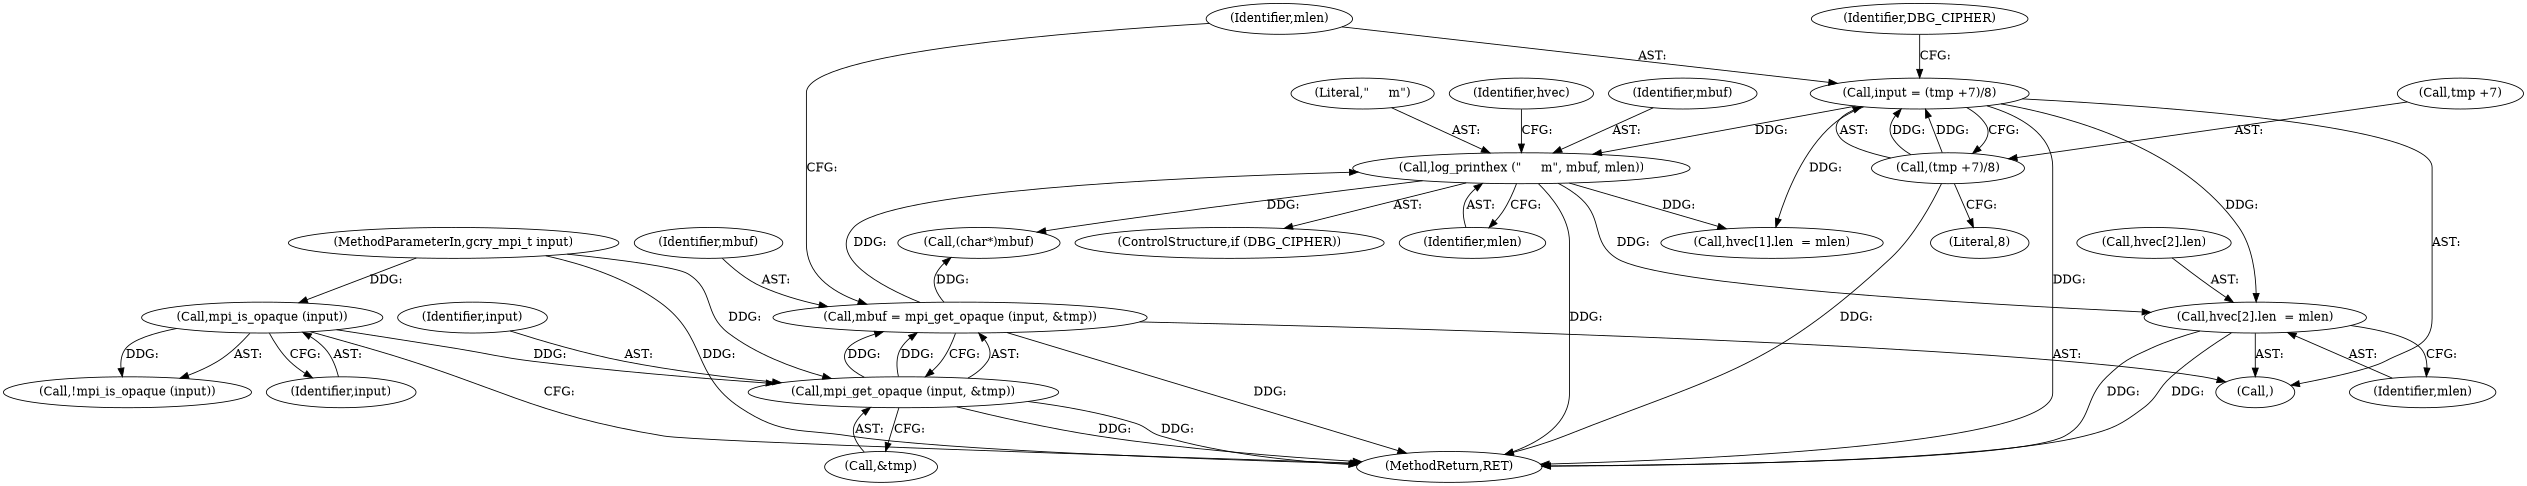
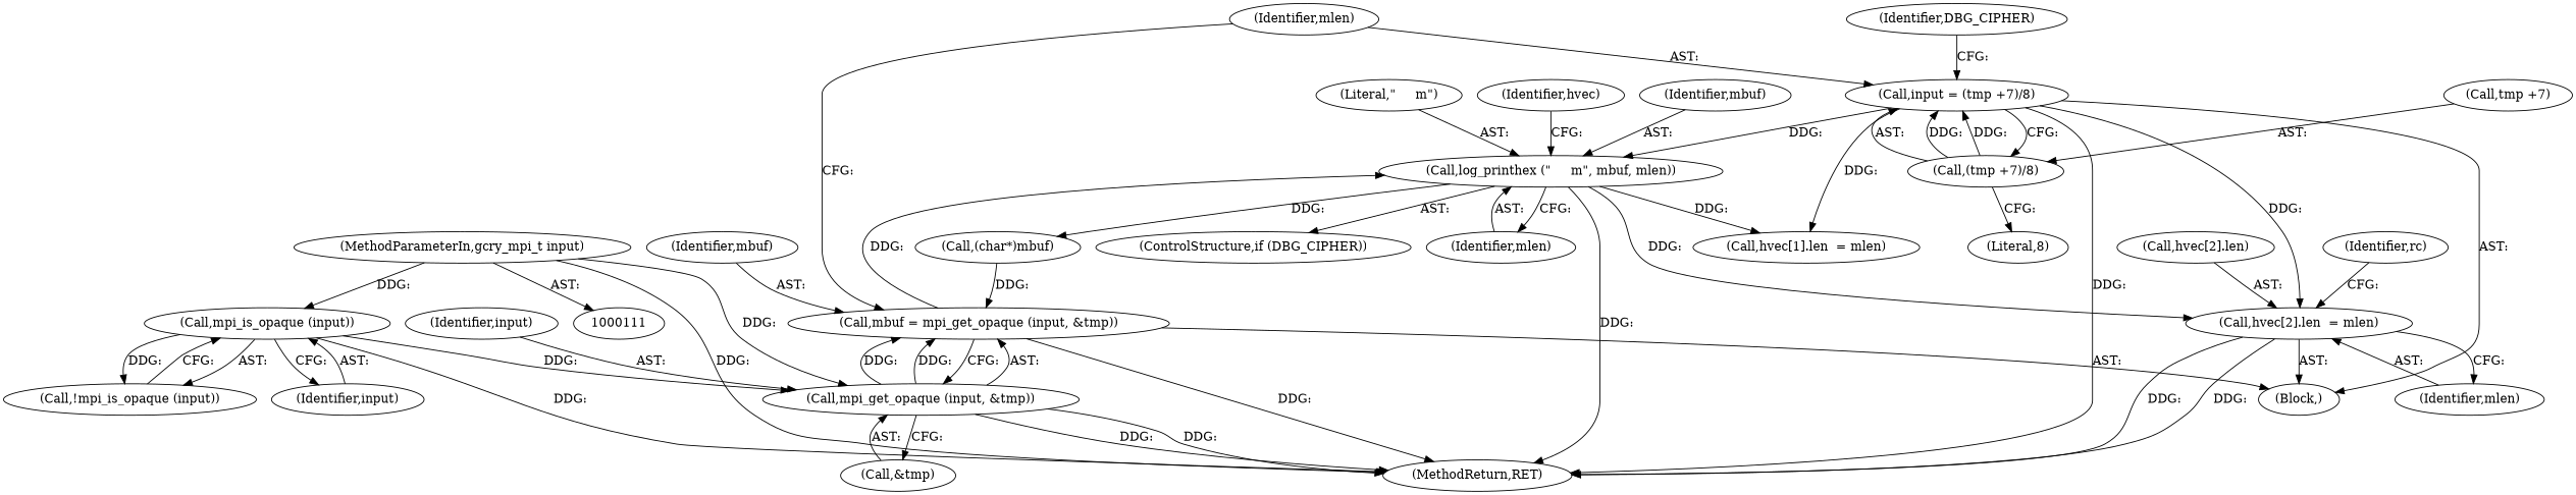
  digraph {
    n1 [label="(Call,hvec[2].len  = mlen)"]
    n2 [label="(MethodReturn,RET)"]
-   n3 [label="(Call,)"]
+   n3 [label="(Block,)"]
    n4 [label="(Identifier,mlen)"]
    n5 [label="(Call,input = (tmp +7)/8)"]
    n6 [label="(Call,(tmp +7)/8)"]
    n7 [label="(Call,log_printhex (\"     m\", mbuf, mlen))"]
    n8 [label="(Call,hvec[1].len  = mlen)"]
    n9 [label="(Literal,8)"]
    n10 [label="(Call,(char*)mbuf)"]
    n11 [label="(ControlStructure,if (DBG_CIPHER))"]
    n12 [label="(Identifier,mlen)"]
    n13 [label="(Call,mbuf = mpi_get_opaque (input, &tmp))"]
    n14 [label="(Call,mpi_get_opaque (input, &tmp))"]
    n15 [label="(Call,&tmp)"]
    n16 [label="(Call,mpi_is_opaque (input))"]
    n17 [label="(Call,!mpi_is_opaque (input))"]
    n18 [label="(Identifier,input)"]
    n19 [label="(MethodParameterIn,gcry_mpi_t input)"]
+   1000111
    n21 [label="(Identifier,hvec)"]
+   n22 [label="(Identifier,rc)"]
    n23 [label="(Identifier,input)"]
    n24 [label="(Identifier,mbuf)"]
    n25 [label="(Call,tmp +7)"]
    n26 [label="(Identifier,DBG_CIPHER)"]
    n27 [label="(Identifier,mbuf)"]
    n28 [label="(Call,hvec[2].len)"]
    n29 [label="(Literal,\"     m\")"]
    n30 [label="(Identifier,mlen)"]
    n1 -> n2 [label="DDG: "]
    n1 -> n2 [label="DDG: "]
    n1 -> n3 [label="AST: "]
    n1 -> n4 [label="CFG: "]
    n4 -> n1 [label="AST: "]
    n5 -> n1 [label="DDG: "]
    n5 -> n2 [label="DDG: "]
    n5 -> n3 [label="AST: "]
    n5 -> n6 [label="CFG: "]
    n5 -> n7 [label="DDG: "]
    n5 -> n8 [label="DDG: "]
-   n6 -> n2 [label="DDG: "]
    n6 -> n5 [label="AST: "]
    n6 -> n5 [label="DDG: "]
    n6 -> n5 [label="DDG: "]
    n6 -> n9 [label="CFG: "]
    n7 -> n1 [label="DDG: "]
    n7 -> n2 [label="DDG: "]
    n7 -> n8 [label="DDG: "]
    n7 -> n10 [label="DDG: "]
    n7 -> n11 [label="AST: "]
    n7 -> n12 [label="CFG: "]
    n12 -> n7 [label="AST: "]
    n13 -> n2 [label="DDG: "]
    n13 -> n3 [label="AST: "]
    n13 -> n7 [label="DDG: "]
-   n13 -> n10 [label="DDG: "]
+   n10 -> n13 [label="DDG: "]
    n13 -> n14 [label="CFG: "]
    n14 -> n2 [label="DDG: "]
    n14 -> n2 [label="DDG: "]
    n14 -> n13 [label="AST: "]
    n14 -> n13 [label="DDG: "]
    n14 -> n13 [label="DDG: "]
    n14 -> n15 [label="CFG: "]
    n15 -> n14 [label="AST: "]
-   n16 -> n2 [label="CFG: "]
+   n16 -> n2 [label="DDG: "]
    n16 -> n14 [label="DDG: "]
    n16 -> n17 [label="AST: "]
    n16 -> n17 [label="DDG: "]
    n16 -> n18 [label="CFG: "]
+   n17 -> n16 [label="CFG: "]
    n18 -> n16 [label="AST: "]
    n19 -> n2 [label="DDG: "]
    n19 -> n14 [label="DDG: "]
    n19 -> n16 [label="DDG: "]
+   n19 -> 1000111 [label="AST: "]
    n21 -> n7 [label="CFG: "]
+   n22 -> n1 [label="CFG: "]
    n23 -> n14 [label="AST: "]
    n24 -> n13 [label="AST: "]
    n25 -> n6 [label="AST: "]
    n26 -> n5 [label="CFG: "]
    n27 -> n7 [label="AST: "]
    n28 -> n1 [label="AST: "]
    n29 -> n7 [label="AST: "]
    n30 -> n5 [label="AST: "]
    n30 -> n13 [label="CFG: "]
  }
